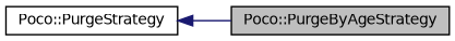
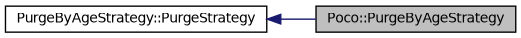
  digraph {
    rankdir=LR
    node [color=black fontname=Helvetica fontsize=10 shape=record style=filled]
    n1 [fillcolor=grey75 fontcolor=black height=0.2 label="Poco::PurgeByAgeStrategy" width=0.4]
-   n2 [fillcolor=white height=0.2 label="Poco::PurgeStrategy" width=0.4]
+   n2 [fillcolor=white height=0.2 label="PurgeByAgeStrategy::PurgeStrategy" width=0.4]
    n2 -> n1 [color=midnightblue dir=back fontname=Helvetica fontsize=10 labelfontname=Helvetica labelfontsize=10 style=solid]
  }
